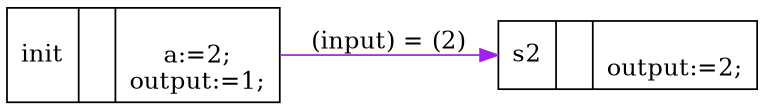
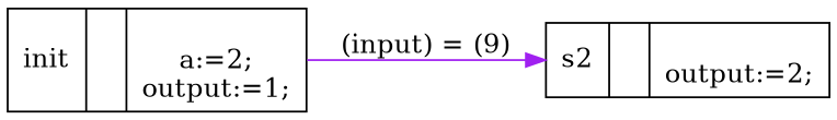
  digraph {
    rankdir=LR
    node [shape=record]
    n1 [label="{init||\na:=2;\noutput:=1;\n}"]
    n2 [label="{s2||\noutput:=2;\n}"]
-   n1 -> n2 [label="(input) = (2)" color=purple]
+   n1 -> n2 [label="(input) = (9)" color=purple]
  }
